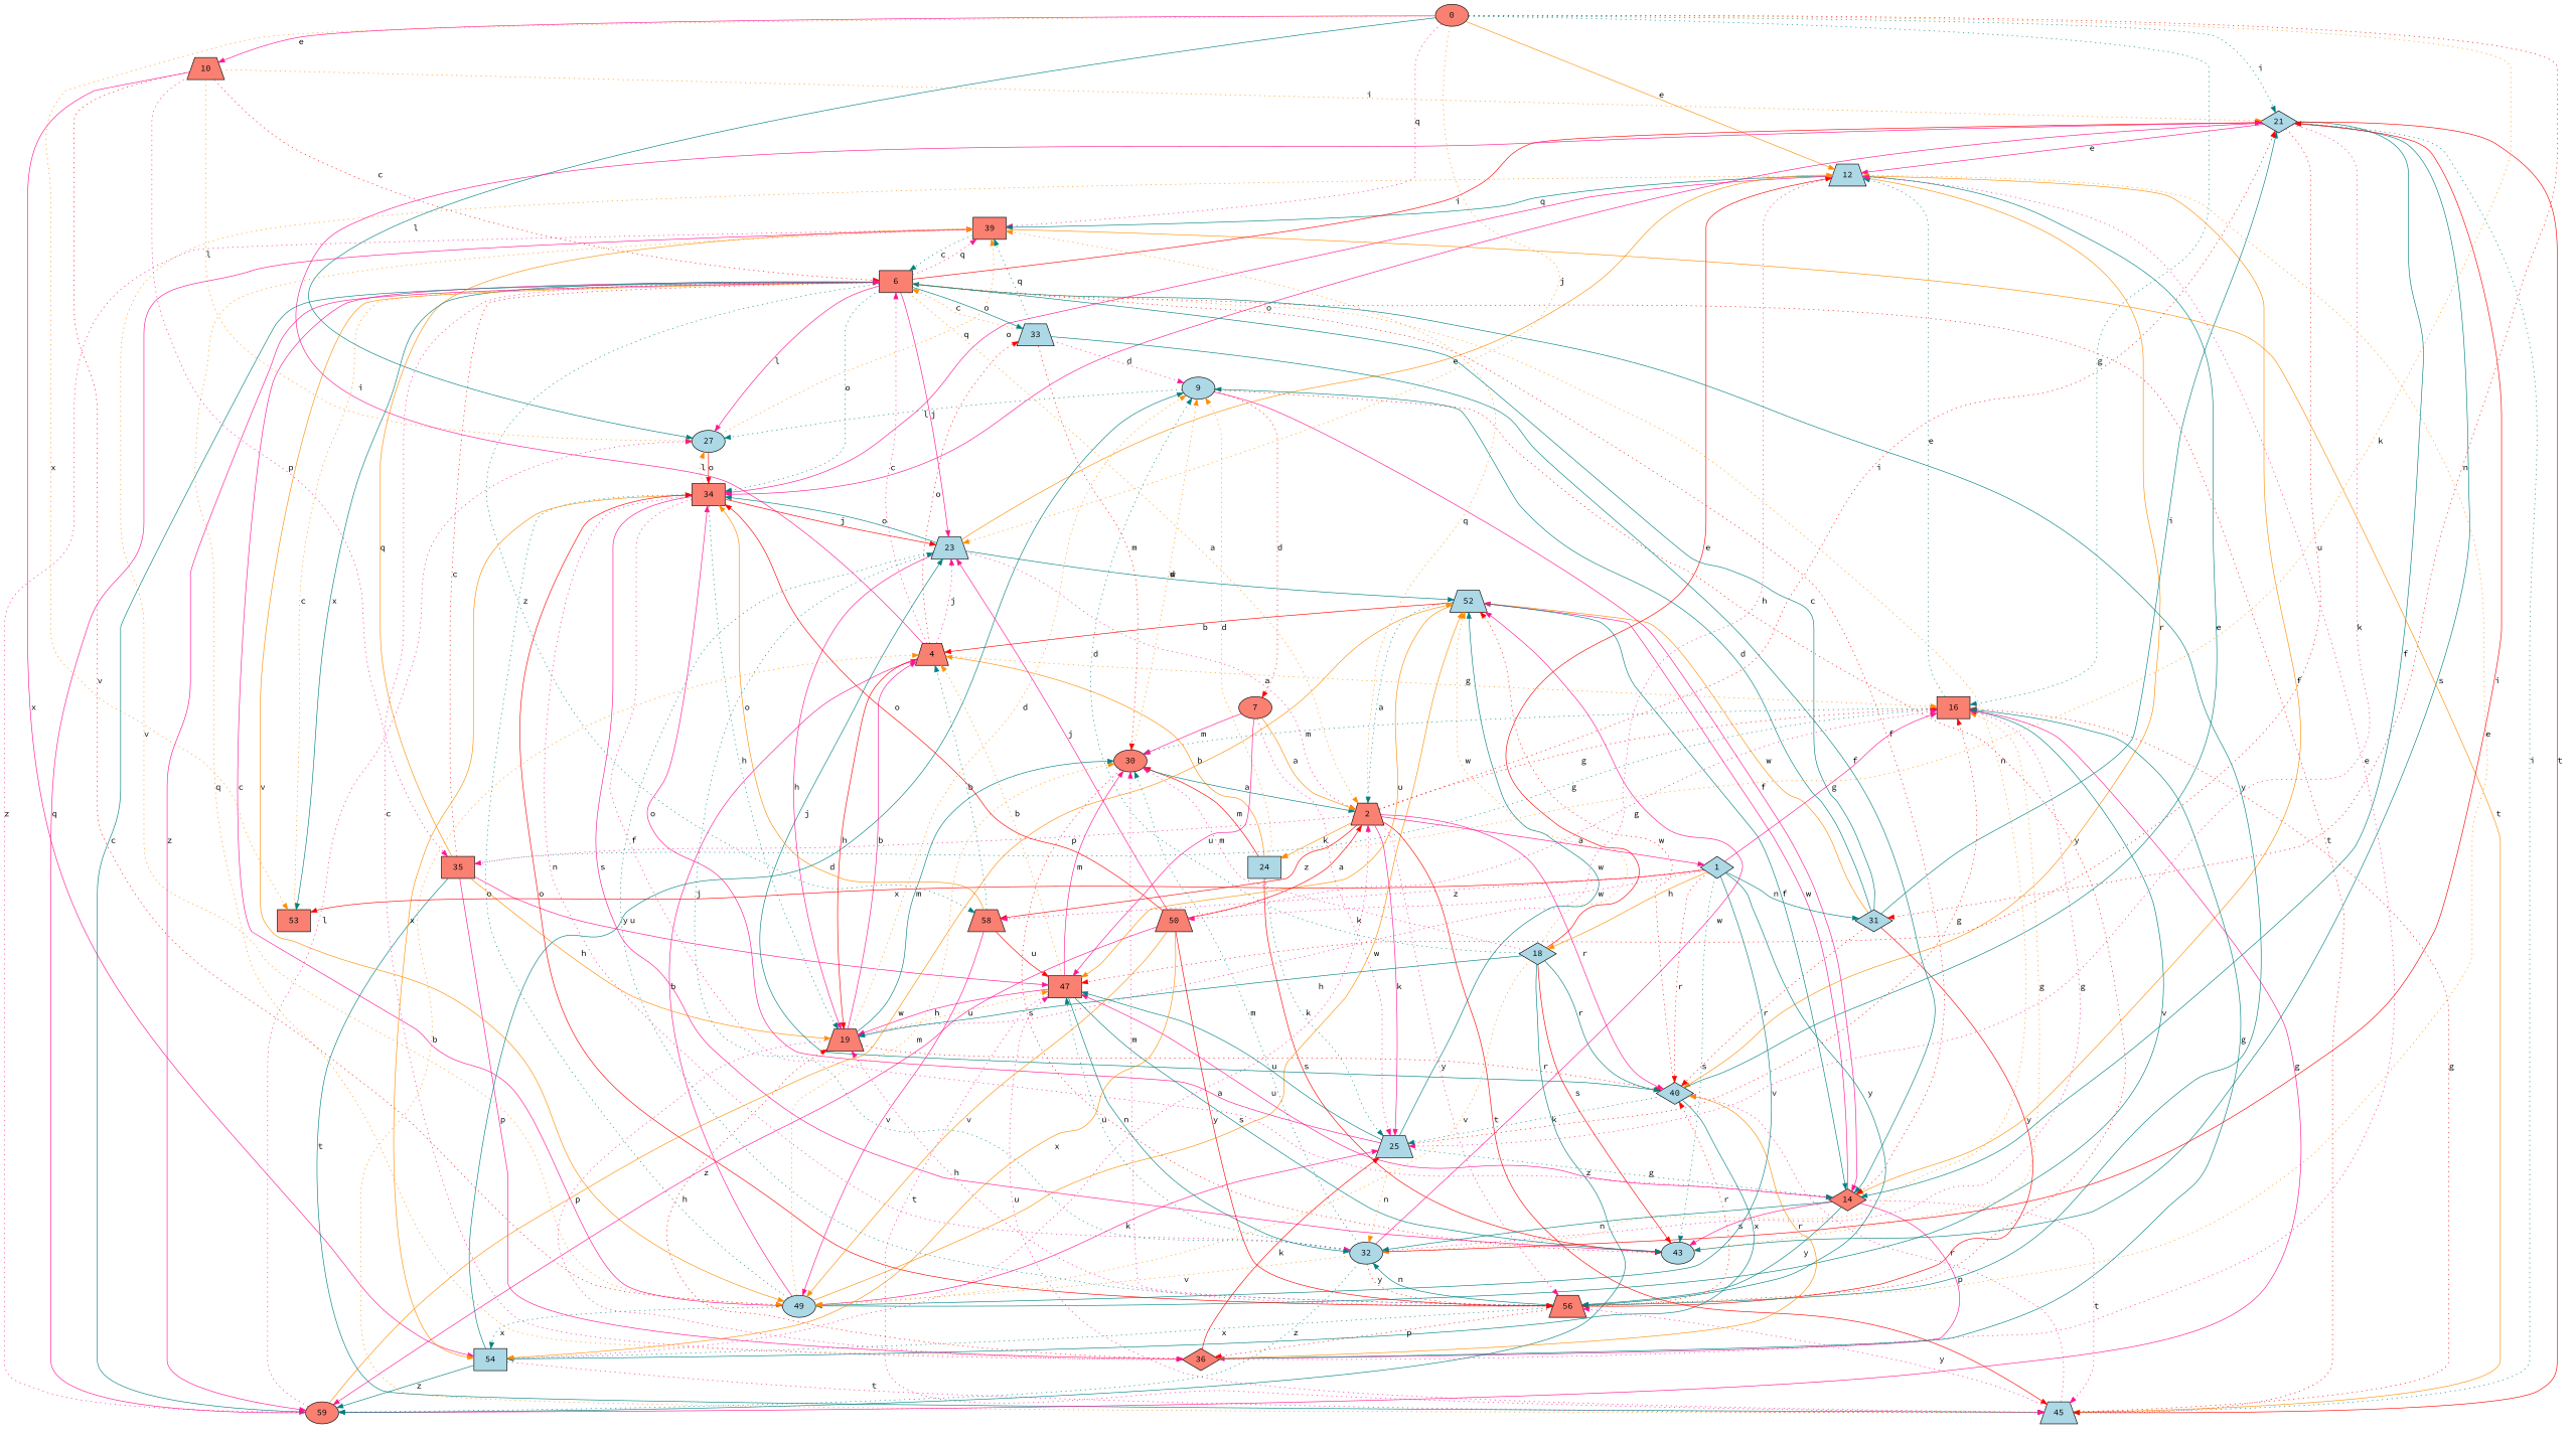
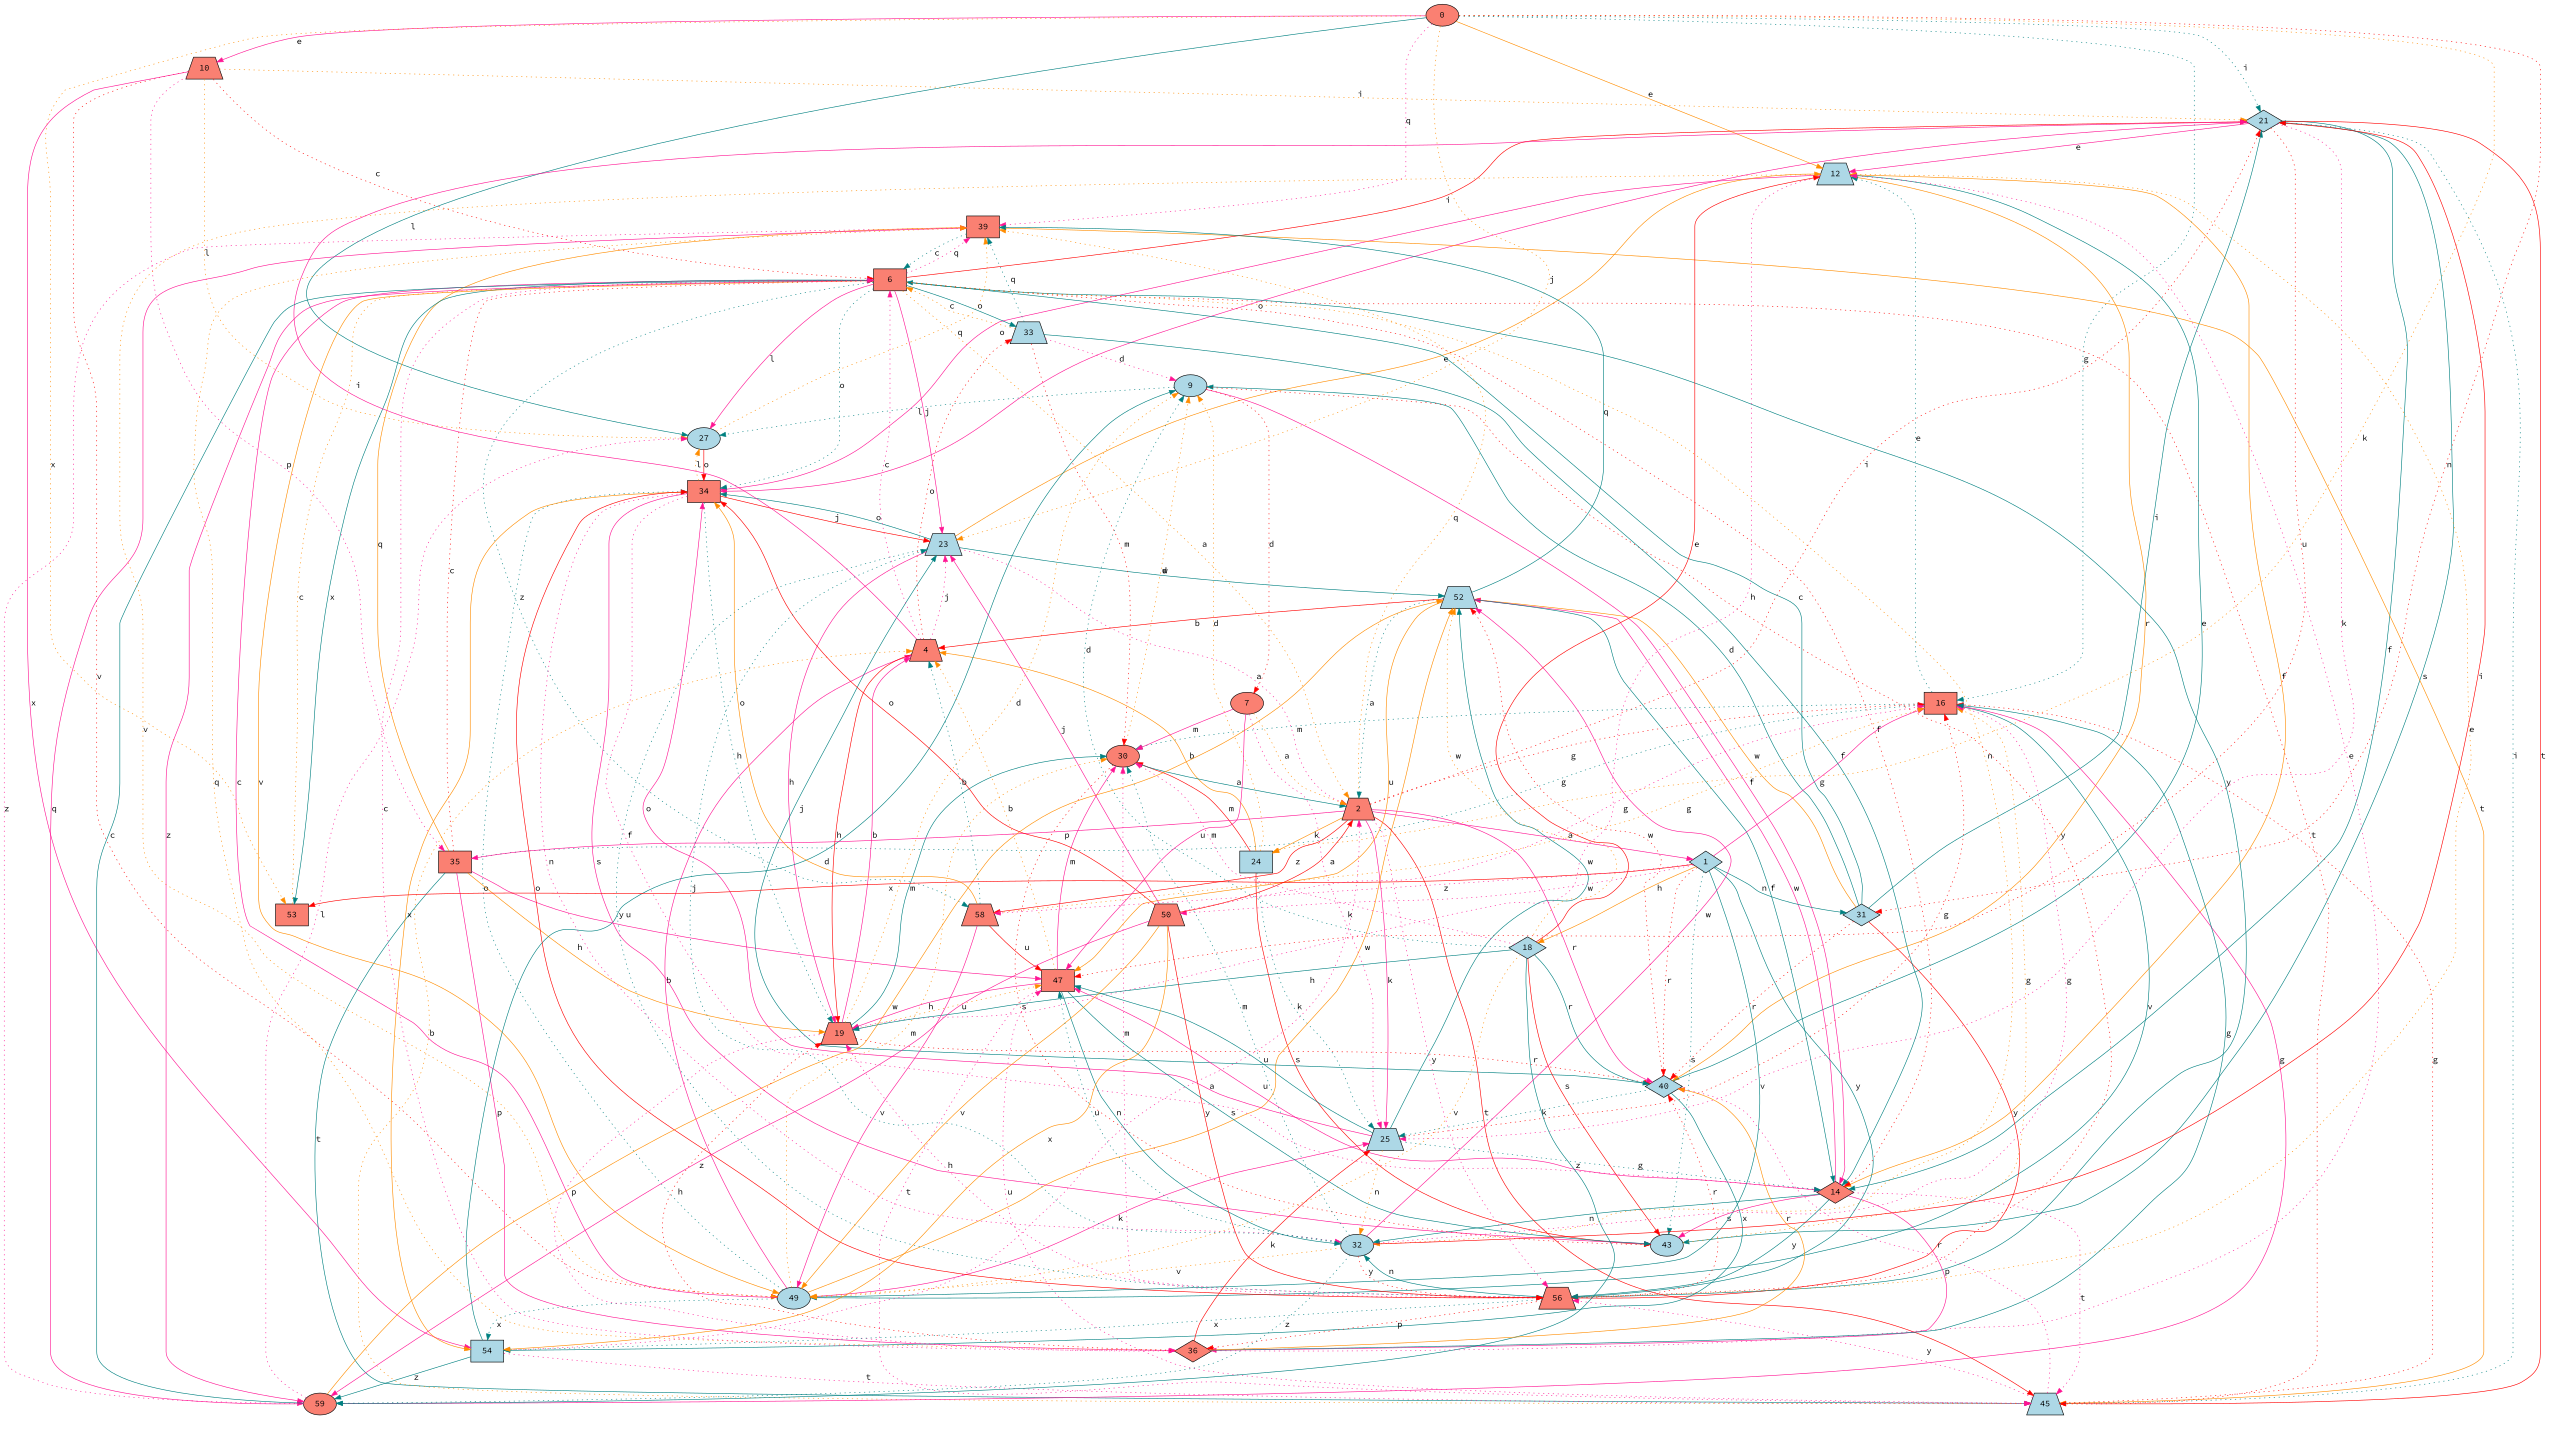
  strict digraph {
    fontname="Source Code Pro"
    node [fillcolor=salmon fontname="Source Code Pro" shape=trapezium style=filled]
    edge [color=deeppink fontname="Source Code Pro" style=solid]
    0 [shape=ellipse]
    10
    12 [fillcolor=lightblue]
    16 [shape=box]
    21 [fillcolor=lightblue shape=diamond]
    23 [fillcolor=lightblue]
    24 [fillcolor=lightblue shape=box]
    27 [fillcolor=lightblue shape=ellipse]
    31 [fillcolor=lightblue shape=diamond]
    39 [shape=box]
    53 [shape=box]
    49 [fillcolor=lightblue shape=ellipse]
    35 [shape=box]
    6 [shape=box]
    54 [fillcolor=lightblue shape=box]
    40 [fillcolor=lightblue shape=diamond]
    19
    14 [shape=diamond]
    34 [shape=box]
    30 [shape=ellipse]
    43 [fillcolor=lightblue shape=ellipse]
    25 [fillcolor=lightblue]
    45 [fillcolor=lightblue]
    47 [shape=box]
    56
    2
    52 [fillcolor=lightblue]
    4
    9 [fillcolor=lightblue shape=ellipse]
    59 [shape=ellipse]
    1 [fillcolor=lightblue shape=diamond]
    18 [fillcolor=lightblue shape=diamond]
    50
    58
    32 [fillcolor=lightblue shape=ellipse]
    36 [shape=diamond]
    33 [fillcolor=lightblue]
    7 [shape=ellipse]
    0 -> 10 [label=e]
    0 -> 12 [color=darkorange label=e]
    0 -> 16 [color=teal label=g style=dotted]
    0 -> 21 [color=teal label=i style=dotted]
    0 -> 23 [color=darkorange label=j style=dotted]
    0 -> 24 [color=darkorange label=k style=dotted]
    0 -> 27 [color=teal label=l]
    0 -> 31 [color=red label=n style=dotted]
    0 -> 39 [label=q style=dotted]
    0 -> 53 [color=darkorange label=x style=dotted]
    10 -> 21 [color=darkorange label=i style=dotted]
    10 -> 27 [color=darkorange label=l style=dotted]
    10 -> 49 [color=red label=v style=dotted]
    10 -> 35 [label=p style=dotted]
    10 -> 6 [color=red label=c style=dotted]
    10 -> 54 [label=x]
-   12 -> 39 [color=teal label=q]
+   52 -> 39 [color=teal label=q]
    12 -> 49 [color=darkorange label=v style=dotted]
    12 -> 40 [color=darkorange label=r]
    12 -> 19 [label=h style=dotted]
    12 -> 14 [color=darkorange label=f]
    12 -> 34 [label=o]
    16 -> 12 [color=teal label=e style=dotted]
    16 -> 49 [color=teal label=v]
    16 -> 30 [color=teal label=m style=dotted]
    21 -> 12 [label=e]
    21 -> 14 [color=teal label=f]
    21 -> 34 [label=o]
    21 -> 43 [color=teal label=s]
    21 -> 25 [label=k style=dotted]
    21 -> 45 [color=red label=t]
    21 -> 47 [color=red label=u style=dotted]
    23 -> 12 [color=darkorange label=e]
    23 -> 19 [label=h]
    23 -> 34 [color=teal label=o]
    23 -> 56 [color=teal label=y style=dotted]
    23 -> 2 [label=a style=dotted]
    23 -> 52 [color=teal label=w]
    24 -> 30 [color=red label=m]
    24 -> 43 [color=red label=s]
    24 -> 25 [color=teal label=k style=dotted]
    24 -> 4 [color=darkorange label=b]
    24 -> 9 [color=darkorange label=d style=dotted]
    27 -> 39 [color=darkorange label=q style=dotted]
    27 -> 34 [color=red label=o]
    31 -> 21 [color=teal label=i]
    31 -> 6 [color=teal label=c]
    31 -> 40 [color=red label=r style=dotted]
    31 -> 56 [color=red label=y]
    31 -> 52 [color=darkorange label=w]
    31 -> 9 [color=teal label=d]
    39 -> 6 [color=teal label=c style=dotted]
    39 -> 45 [color=darkorange label=t]
    39 -> 59 [label=z style=dotted]
    53 -> 6 [color=darkorange label=c style=dotted]
    49 -> 6 [label=c]
    49 -> 54 [color=teal label=x style=dotted]
    49 -> 34 [color=teal label=o style=dotted]
    49 -> 30 [color=darkorange label=m style=dotted]
    49 -> 25 [label=k]
    49 -> 52 [color=darkorange label=w]
    49 -> 4 [label=b]
    35 -> 16 [color=teal label=g style=dotted]
    35 -> 39 [color=darkorange label=q]
    35 -> 6 [color=red label=c style=dotted]
    35 -> 19 [color=darkorange label=h]
    35 -> 45 [color=teal label=t]
    35 -> 47 [label=u]
    35 -> 36 [label=p]
    6 -> 21 [color=red label=i]
    6 -> 23 [label=j]
    6 -> 27 [label=l]
    6 -> 39 [label=q style=dotted]
    6 -> 53 [color=teal label=x]
    6 -> 49 [color=darkorange label=v]
    6 -> 14 [color=red label=f style=dotted]
    6 -> 34 [color=teal label=o style=dotted]
    6 -> 45 [color=red label=t style=dotted]
    6 -> 56 [color=teal label=y]
    6 -> 2 [color=darkorange label=a style=dotted]
    6 -> 59 [label=z]
    6 -> 58 [color=teal label=z style=dotted]
    6 -> 32 [color=darkorange label=n style=dotted]
    6 -> 33 [color=teal label=o]
    54 -> 45 [label=t style=dotted]
    54 -> 2 [label=a style=dotted]
    54 -> 9 [color=teal label=d]
    54 -> 59 [color=teal label=z]
    40 -> 12 [color=teal label=e]
    40 -> 23 [color=teal label=j]
    40 -> 54 [color=teal label=x]
    40 -> 25 [color=teal label=k style=dotted]
    40 -> 52 [color=red label=w style=dotted]
    19 -> 40 [color=red label=r style=dotted]
    19 -> 30 [color=teal label=m]
    19 -> 47 [color=darkorange label=u style=dotted]
    19 -> 4 [label=b]
    19 -> 9 [color=darkorange label=d style=dotted]
    19 -> 36 [label=p style=dotted]
    14 -> 43 [label=s]
    14 -> 45 [label=t style=dotted]
    14 -> 47 [label=u]
    14 -> 56 [color=teal label=y]
    14 -> 52 [label=w]
    14 -> 32 [color=teal label=n]
    14 -> 36 [label=p]
    34 -> 23 [color=red label=j]
    34 -> 27 [color=darkorange label=l style=dotted]
    34 -> 54 [color=darkorange label=x]
    34 -> 19 [color=teal label=h style=dotted]
    34 -> 14 [label=f style=dotted]
    34 -> 43 [label=s]
    34 -> 32 [label=n style=dotted]
    30 -> 43 [color=red label=s style=dotted]
    30 -> 2 [color=teal label=a]
    30 -> 9 [color=darkorange label=d style=dotted]
    43 -> 16 [color=darkorange label=g style=dotted]
    25 -> 16 [color=red label=g style=dotted]
    25 -> 14 [color=teal label=g style=dotted]
    25 -> 34 [label=o]
    25 -> 47 [color=teal label=u]
    25 -> 52 [color=teal label=w]
    25 -> 32 [color=darkorange label=n style=dotted]
    45 -> 16 [color=red label=g style=dotted]
    45 -> 21 [color=teal label=i style=dotted]
    45 -> 40 [label=r style=dotted]
    45 -> 47 [label=u style=dotted]
    45 -> 56 [label=y style=dotted]
    45 -> 4 [color=darkorange label=b style=dotted]
    47 -> 19 [label=h]
    47 -> 30 [label=m]
    47 -> 43 [color=teal label=s]
    47 -> 45 [label=t style=dotted]
    47 -> 4 [color=darkorange label=b style=dotted]
    47 -> 32 [color=teal label=n]
    56 -> 12 [color=darkorange label=e style=dotted]
    56 -> 54 [color=teal label=x style=dotted]
    56 -> 40 [color=red label=r style=dotted]
    56 -> 19 [label=h style=dotted]
    56 -> 34 [color=red label=o]
    56 -> 30 [label=m style=dotted]
    56 -> 32 [color=teal label=n]
    56 -> 36 [color=red label=p style=dotted]
    2 -> 16 [color=red label=g style=dotted]
    2 -> 21 [color=red label=i style=dotted]
    2 -> 24 [color=darkorange label=k]
    2 -> 39 [color=darkorange label=q style=dotted]
-   2 -> 35 [label=p style=dotted]
+   2 -> 35 [label=p]
    2 -> 40 [label=r]
    2 -> 25 [label=k]
    2 -> 45 [color=red label=t]
    2 -> 56 [label=y style=dotted]
    2 -> 1 [label=a]
    2 -> 58 [color=red label=z]
    52 -> 14 [color=teal label=f]
    52 -> 47 [color=darkorange label=u]
    52 -> 2 [color=teal label=a style=dotted]
    52 -> 4 [color=red label=b]
    4 -> 21 [label=i]
    4 -> 23 [label=j style=dotted]
    4 -> 6 [label=c style=dotted]
    4 -> 19 [color=red label=h]
    4 -> 33 [color=red label=o style=dotted]
    9 -> 27 [color=teal label=l style=dotted]
    9 -> 14 [label=f]
    9 -> 56 [color=red label=y style=dotted]
    9 -> 7 [color=red label=d style=dotted]
    59 -> 16 [label=g]
    59 -> 27 [label=l style=dotted]
    59 -> 39 [label=q]
    59 -> 6 [color=teal label=c]
    59 -> 52 [color=darkorange label=w]
    1 -> 16 [label=g]
    1 -> 31 [color=teal label=n]
    1 -> 53 [color=red label=x]
    1 -> 49 [color=teal label=v]
    1 -> 40 [color=red label=r style=dotted]
    1 -> 43 [color=teal label=s style=dotted]
    1 -> 56 [color=teal label=y]
    1 -> 18 [color=darkorange label=h]
    1 -> 50 [label=w style=dotted]
    1 -> 58 [label=z style=dotted]
    18 -> 12 [color=red label=e]
    18 -> 49 [color=darkorange label=v style=dotted]
    18 -> 40 [color=teal label=r]
    18 -> 19 [color=teal label=h]
    18 -> 30 [label=m style=dotted]
    18 -> 43 [color=red label=s]
    18 -> 52 [color=darkorange label=w style=dotted]
    18 -> 9 [color=teal label=d style=dotted]
    18 -> 59 [color=teal label=z]
    50 -> 16 [label=g style=dotted]
    50 -> 23 [label=j]
    50 -> 49 [color=darkorange label=v]
    50 -> 54 [color=darkorange label=x]
    50 -> 34 [color=red label=o]
    50 -> 56 [color=red label=y]
    50 -> 2 [color=red label=a]
    50 -> 59 [label=z]
-   4 -> 16 [color=darkorange label=g style=dotted]
+   58 -> 16 [color=darkorange label=g style=dotted]
    58 -> 49 [label=v]
    58 -> 34 [color=darkorange label=o]
    58 -> 47 [color=red label=u]
    58 -> 4 [color=teal label=b style=dotted]
    32 -> 16 [label=g style=dotted]
    32 -> 21 [color=red label=i]
    32 -> 23 [color=teal label=j style=dotted]
    32 -> 49 [color=darkorange label=v style=dotted]
    32 -> 30 [color=teal label=m style=dotted]
    32 -> 47 [color=teal label=u style=dotted]
    32 -> 56 [color=red label=y style=dotted]
    32 -> 52 [label=w]
    32 -> 59 [color=teal label=z style=dotted]
    36 -> 12 [label=e style=dotted]
    36 -> 16 [color=teal label=g]
    36 -> 39 [color=darkorange label=q style=dotted]
    36 -> 6 [label=c style=dotted]
    36 -> 40 [color=darkorange label=r]
    36 -> 19 [color=red label=h style=dotted]
    36 -> 25 [color=red label=k]
    33 -> 39 [color=teal label=q style=dotted]
    33 -> 6 [color=darkorange label=c style=dotted]
    33 -> 14 [color=teal label=f]
    33 -> 30 [color=red label=m style=dotted]
    33 -> 9 [label=d style=dotted]
    7 -> 30 [label=m]
    7 -> 25 [label=k style=dotted]
    7 -> 47 [label=u]
-   7 -> 2 [color=darkorange label=a]
+   7 -> 2 [color=darkorange label=a style=dotted]
  }
